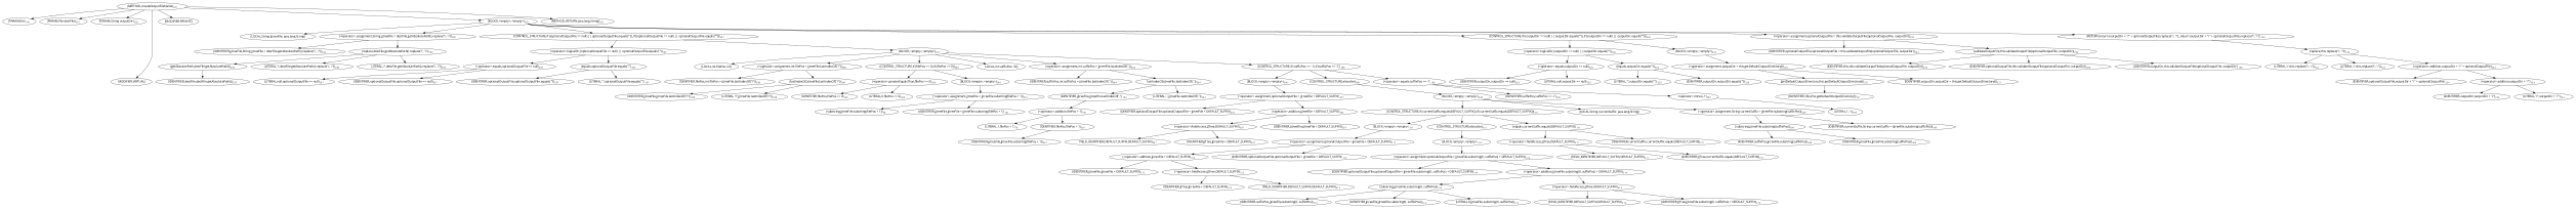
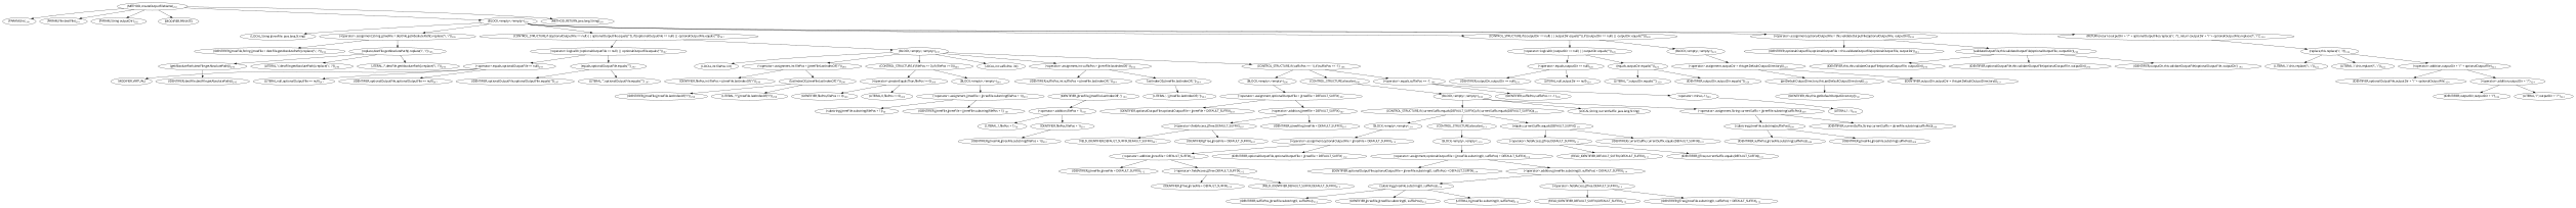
  digraph {
    fontname="Open Sans"
    node [fontname="Open Sans"]
    edge [fontname="Open Sans"]
    n1 [label=<(METHOD,createOutputFileName)<SUB>291</SUB>>]
    n2 [label=<(PARAM,this)<SUB>291</SUB>>]
    n3 [label=<(PARAM,File destFile)<SUB>291</SUB>>]
    n4 [label=<(PARAM,String outputDir)<SUB>292</SUB>>]
    n5 [label=<(BLOCK,&lt;empty&gt;,&lt;empty&gt;)<SUB>292</SUB>>]
    n6 [label=<(MODIFIER,PRIVATE)>]
    n7 [label=<(MODIFIER,VIRTUAL)>]
    n8 [label=<(METHOD_RETURN,java.lang.String)<SUB>291</SUB>>]
    n9 [label=<(&lt;operator&gt;.assignment,optionalOutputFile = this.validateOutputFile(optionalOutputFile, outputDir))<SUB>293</SUB>>]
    n10 [label=<(LOCAL,String jjtreeFile: java.lang.String)>]
    n11 [label=<(&lt;operator&gt;.assignment,String jjtreeFile = destFile.getAbsolutePath().replace('\\', '/'))<SUB>295</SUB>>]
    n12 [label=<(CONTROL_STRUCTURE,if ((optionalOutputFile == null) || optionalOutputFile.equals(&quot;&quot;)),if ((optionalOutputFile == null) || optionalOutputFile.equals(&quot;&quot;)))<SUB>297</SUB>>]
    n13 [label=<(CONTROL_STRUCTURE,if ((outputDir == null) || outputDir.equals(&quot;&quot;)),if ((outputDir == null) || outputDir.equals(&quot;&quot;)))<SUB>320</SUB>>]
    n14 [label=<(RETURN,return (outputDir + &quot;/&quot; + optionalOutputFile).replace('\\', '/');,return (outputDir + &quot;/&quot; + optionalOutputFile).replace('\\', '/');)<SUB>324</SUB>>]
    n15 [label=<(IDENTIFIER,optionalOutputFile,optionalOutputFile = this.validateOutputFile(optionalOutputFile, outputDir))<SUB>293</SUB>>]
    n16 [label=<(validateOutputFile,this.validateOutputFile(optionalOutputFile, outputDir))<SUB>293</SUB>>]
    n17 [label=<(IDENTIFIER,jjtreeFile,String jjtreeFile = destFile.getAbsolutePath().replace('\\', '/'))<SUB>295</SUB>>]
    n18 [label=<(replace,destFile.getAbsolutePath().replace('\\', '/'))<SUB>295</SUB>>]
    n19 [label=<(&lt;operator&gt;.logicalOr,(optionalOutputFile == null) || optionalOutputFile.equals(&quot;&quot;))<SUB>297</SUB>>]
    n20 [label=<(BLOCK,&lt;empty&gt;,&lt;empty&gt;)<SUB>297</SUB>>]
    n21 [label=<(&lt;operator&gt;.logicalOr,(outputDir == null) || outputDir.equals(&quot;&quot;))<SUB>320</SUB>>]
    n22 [label=<(BLOCK,&lt;empty&gt;,&lt;empty&gt;)<SUB>320</SUB>>]
    n23 [label=<(replace,this.replace('\\', '/'))<SUB>324</SUB>>]
    n24 [label=<(IDENTIFIER,this,this.validateOutputFile(optionalOutputFile, outputDir))<SUB>293</SUB>>]
    n25 [label=<(IDENTIFIER,optionalOutputFile,this.validateOutputFile(optionalOutputFile, outputDir))<SUB>293</SUB>>]
    n26 [label=<(IDENTIFIER,outputDir,this.validateOutputFile(optionalOutputFile, outputDir))<SUB>294</SUB>>]
    n27 [label=<(getAbsolutePath,destFile.getAbsolutePath())<SUB>295</SUB>>]
    n28 [label=<(LITERAL,'\\',destFile.getAbsolutePath().replace('\\', '/'))<SUB>295</SUB>>]
    n29 [label=<(LITERAL,'/',destFile.getAbsolutePath().replace('\\', '/'))<SUB>295</SUB>>]
    n30 [label=<(IDENTIFIER,destFile,destFile.getAbsolutePath())<SUB>295</SUB>>]
    n31 [label=<(&lt;operator&gt;.equals,optionalOutputFile == null)<SUB>297</SUB>>]
    n32 [label=<(equals,optionalOutputFile.equals(&quot;&quot;))<SUB>297</SUB>>]
    n33 [label=<(LOCAL,int filePos: int)>]
    n34 [label=<(&lt;operator&gt;.assignment,int filePos = jjtreeFile.lastIndexOf(&quot;/&quot;))<SUB>298</SUB>>]
    n35 [label=<(CONTROL_STRUCTURE,if (filePos &gt;= 0),if (filePos &gt;= 0))<SUB>300</SUB>>]
    n36 [label=<(LOCAL,int suffixPos: int)>]
    n37 [label=<(&lt;operator&gt;.assignment,int suffixPos = jjtreeFile.lastIndexOf('.'))<SUB>304</SUB>>]
    n38 [label=<(CONTROL_STRUCTURE,if (suffixPos == -1),if (suffixPos == -1))<SUB>306</SUB>>]
    n39 [label=<(IDENTIFIER,optionalOutputFile,optionalOutputFile == null)<SUB>297</SUB>>]
    n40 [label=<(LITERAL,null,optionalOutputFile == null)<SUB>297</SUB>>]
    n41 [label=<(IDENTIFIER,optionalOutputFile,optionalOutputFile.equals(&quot;&quot;))<SUB>297</SUB>>]
    n42 [label=<(LITERAL,&quot;&quot;,optionalOutputFile.equals(&quot;&quot;))<SUB>297</SUB>>]
    n43 [label=<(IDENTIFIER,filePos,int filePos = jjtreeFile.lastIndexOf(&quot;/&quot;))<SUB>298</SUB>>]
    n44 [label=<(lastIndexOf,jjtreeFile.lastIndexOf(&quot;/&quot;))<SUB>298</SUB>>]
    n45 [label=<(&lt;operator&gt;.greaterEqualsThan,filePos &gt;= 0)<SUB>300</SUB>>]
    n46 [label=<(BLOCK,&lt;empty&gt;,&lt;empty&gt;)<SUB>300</SUB>>]
    n47 [label=<(IDENTIFIER,suffixPos,int suffixPos = jjtreeFile.lastIndexOf('.'))<SUB>304</SUB>>]
    n48 [label=<(lastIndexOf,jjtreeFile.lastIndexOf('.'))<SUB>304</SUB>>]
    n49 [label=<(&lt;operator&gt;.equals,suffixPos == -1)<SUB>306</SUB>>]
    n50 [label=<(BLOCK,&lt;empty&gt;,&lt;empty&gt;)<SUB>306</SUB>>]
    n51 [label=<(CONTROL_STRUCTURE,else,else)<SUB>308</SUB>>]
    n52 [label=<(IDENTIFIER,jjtreeFile,jjtreeFile.lastIndexOf(&quot;/&quot;))<SUB>298</SUB>>]
    n53 [label=<(LITERAL,&quot;/&quot;,jjtreeFile.lastIndexOf(&quot;/&quot;))<SUB>298</SUB>>]
    n54 [label=<(IDENTIFIER,filePos,filePos &gt;= 0)<SUB>300</SUB>>]
    n55 [label=<(LITERAL,0,filePos &gt;= 0)<SUB>300</SUB>>]
    n56 [label=<(&lt;operator&gt;.assignment,jjtreeFile = jjtreeFile.substring(filePos + 1))<SUB>301</SUB>>]
    n57 [label=<(IDENTIFIER,jjtreeFile,jjtreeFile = jjtreeFile.substring(filePos + 1))<SUB>301</SUB>>]
    n58 [label=<(substring,jjtreeFile.substring(filePos + 1))<SUB>301</SUB>>]
    n59 [label=<(IDENTIFIER,jjtreeFile,jjtreeFile.substring(filePos + 1))<SUB>301</SUB>>]
    n60 [label=<(&lt;operator&gt;.addition,filePos + 1)<SUB>301</SUB>>]
    n61 [label=<(IDENTIFIER,filePos,filePos + 1)<SUB>301</SUB>>]
    n62 [label=<(LITERAL,1,filePos + 1)<SUB>301</SUB>>]
    n63 [label=<(IDENTIFIER,jjtreeFile,jjtreeFile.lastIndexOf('.'))<SUB>304</SUB>>]
    n64 [label=<(LITERAL,'.',jjtreeFile.lastIndexOf('.'))<SUB>304</SUB>>]
    n65 [label=<(IDENTIFIER,suffixPos,suffixPos == -1)<SUB>306</SUB>>]
    n66 [label=<(&lt;operator&gt;.minus,-1)<SUB>306</SUB>>]
    n67 [label=<(&lt;operator&gt;.assignment,optionalOutputFile = jjtreeFile + DEFAULT_SUFFIX)<SUB>307</SUB>>]
    n68 [label=<(BLOCK,&lt;empty&gt;,&lt;empty&gt;)<SUB>308</SUB>>]
    n69 [label=<(LITERAL,1,-1)<SUB>306</SUB>>]
    n70 [label=<(IDENTIFIER,optionalOutputFile,optionalOutputFile = jjtreeFile + DEFAULT_SUFFIX)<SUB>307</SUB>>]
    n71 [label=<(&lt;operator&gt;.addition,jjtreeFile + DEFAULT_SUFFIX)<SUB>307</SUB>>]
    n72 [label=<(IDENTIFIER,jjtreeFile,jjtreeFile + DEFAULT_SUFFIX)<SUB>307</SUB>>]
    n73 [label=<(&lt;operator&gt;.fieldAccess,JJTree.DEFAULT_SUFFIX)<SUB>307</SUB>>]
    n74 [label=<(IDENTIFIER,JJTree,jjtreeFile + DEFAULT_SUFFIX)<SUB>307</SUB>>]
    n75 [label=<(FIELD_IDENTIFIER,DEFAULT_SUFFIX,DEFAULT_SUFFIX)<SUB>307</SUB>>]
    n76 [label=<(LOCAL,String currentSuffix: java.lang.String)>]
    n77 [label=<(&lt;operator&gt;.assignment,String currentSuffix = jjtreeFile.substring(suffixPos))<SUB>309</SUB>>]
    n78 [label=<(CONTROL_STRUCTURE,if (currentSuffix.equals(DEFAULT_SUFFIX)),if (currentSuffix.equals(DEFAULT_SUFFIX)))<SUB>311</SUB>>]
    n79 [label=<(IDENTIFIER,currentSuffix,String currentSuffix = jjtreeFile.substring(suffixPos))<SUB>309</SUB>>]
    n80 [label=<(substring,jjtreeFile.substring(suffixPos))<SUB>309</SUB>>]
    n81 [label=<(equals,currentSuffix.equals(DEFAULT_SUFFIX))<SUB>311</SUB>>]
    n82 [label=<(BLOCK,&lt;empty&gt;,&lt;empty&gt;)<SUB>311</SUB>>]
    n83 [label=<(CONTROL_STRUCTURE,else,else)<SUB>313</SUB>>]
    n84 [label=<(IDENTIFIER,jjtreeFile,jjtreeFile.substring(suffixPos))<SUB>309</SUB>>]
    n85 [label=<(IDENTIFIER,suffixPos,jjtreeFile.substring(suffixPos))<SUB>309</SUB>>]
    n86 [label=<(IDENTIFIER,currentSuffix,currentSuffix.equals(DEFAULT_SUFFIX))<SUB>311</SUB>>]
    n87 [label=<(&lt;operator&gt;.fieldAccess,JJTree.DEFAULT_SUFFIX)<SUB>311</SUB>>]
    n88 [label=<(&lt;operator&gt;.assignment,optionalOutputFile = jjtreeFile + DEFAULT_SUFFIX)<SUB>312</SUB>>]
    n89 [label=<(BLOCK,&lt;empty&gt;,&lt;empty&gt;)<SUB>313</SUB>>]
    n90 [label=<(IDENTIFIER,JJTree,currentSuffix.equals(DEFAULT_SUFFIX))<SUB>311</SUB>>]
    n91 [label=<(FIELD_IDENTIFIER,DEFAULT_SUFFIX,DEFAULT_SUFFIX)<SUB>311</SUB>>]
    n92 [label=<(IDENTIFIER,optionalOutputFile,optionalOutputFile = jjtreeFile + DEFAULT_SUFFIX)<SUB>312</SUB>>]
    n93 [label=<(&lt;operator&gt;.addition,jjtreeFile + DEFAULT_SUFFIX)<SUB>312</SUB>>]
    n94 [label=<(IDENTIFIER,jjtreeFile,jjtreeFile + DEFAULT_SUFFIX)<SUB>312</SUB>>]
    n95 [label=<(&lt;operator&gt;.fieldAccess,JJTree.DEFAULT_SUFFIX)<SUB>312</SUB>>]
    n96 [label=<(IDENTIFIER,JJTree,jjtreeFile + DEFAULT_SUFFIX)<SUB>312</SUB>>]
    n97 [label=<(FIELD_IDENTIFIER,DEFAULT_SUFFIX,DEFAULT_SUFFIX)<SUB>312</SUB>>]
    n98 [label=<(&lt;operator&gt;.assignment,optionalOutputFile = jjtreeFile.substring(0, suffixPos) + DEFAULT_SUFFIX)<SUB>314</SUB>>]
    n99 [label=<(IDENTIFIER,optionalOutputFile,optionalOutputFile = jjtreeFile.substring(0, suffixPos) + DEFAULT_SUFFIX)<SUB>314</SUB>>]
    n100 [label=<(&lt;operator&gt;.addition,jjtreeFile.substring(0, suffixPos) + DEFAULT_SUFFIX)<SUB>314</SUB>>]
    n101 [label=<(substring,jjtreeFile.substring(0, suffixPos))<SUB>314</SUB>>]
    n102 [label=<(&lt;operator&gt;.fieldAccess,JJTree.DEFAULT_SUFFIX)<SUB>315</SUB>>]
    n103 [label=<(IDENTIFIER,jjtreeFile,jjtreeFile.substring(0, suffixPos))<SUB>314</SUB>>]
    n104 [label=<(LITERAL,0,jjtreeFile.substring(0, suffixPos))<SUB>314</SUB>>]
    n105 [label=<(IDENTIFIER,suffixPos,jjtreeFile.substring(0, suffixPos))<SUB>314</SUB>>]
    n106 [label=<(IDENTIFIER,JJTree,jjtreeFile.substring(0, suffixPos) + DEFAULT_SUFFIX)<SUB>315</SUB>>]
    n107 [label=<(FIELD_IDENTIFIER,DEFAULT_SUFFIX,DEFAULT_SUFFIX)<SUB>315</SUB>>]
    n108 [label=<(&lt;operator&gt;.equals,outputDir == null)<SUB>320</SUB>>]
    n109 [label=<(equals,outputDir.equals(&quot;&quot;))<SUB>320</SUB>>]
    n110 [label=<(&lt;operator&gt;.assignment,outputDir = this.getDefaultOutputDirectory())<SUB>321</SUB>>]
    n111 [label=<(IDENTIFIER,outputDir,outputDir == null)<SUB>320</SUB>>]
    n112 [label=<(LITERAL,null,outputDir == null)<SUB>320</SUB>>]
    n113 [label=<(IDENTIFIER,outputDir,outputDir.equals(&quot;&quot;))<SUB>320</SUB>>]
    n114 [label=<(LITERAL,&quot;&quot;,outputDir.equals(&quot;&quot;))<SUB>320</SUB>>]
    n115 [label=<(IDENTIFIER,outputDir,outputDir = this.getDefaultOutputDirectory())<SUB>321</SUB>>]
    n116 [label=<(getDefaultOutputDirectory,this.getDefaultOutputDirectory())<SUB>321</SUB>>]
    n117 [label=<(IDENTIFIER,this,this.getDefaultOutputDirectory())<SUB>321</SUB>>]
    n118 [label=<(&lt;operator&gt;.addition,outputDir + &quot;/&quot; + optionalOutputFile)<SUB>324</SUB>>]
    n119 [label=<(LITERAL,'\\',this.replace('\\', '/'))<SUB>324</SUB>>]
    n120 [label=<(LITERAL,'/',this.replace('\\', '/'))<SUB>324</SUB>>]
    n121 [label=<(&lt;operator&gt;.addition,outputDir + &quot;/&quot;)<SUB>324</SUB>>]
    n122 [label=<(IDENTIFIER,optionalOutputFile,outputDir + &quot;/&quot; + optionalOutputFile)<SUB>324</SUB>>]
    n123 [label=<(IDENTIFIER,outputDir,outputDir + &quot;/&quot;)<SUB>324</SUB>>]
    n124 [label=<(LITERAL,&quot;/&quot;,outputDir + &quot;/&quot;)<SUB>324</SUB>>]
    n1 -> n2
    n1 -> n3
    n1 -> n4
    n1 -> n5
    n1 -> n6
-   n1 -> n7
+   n31 -> n7
    n1 -> n8
    n5 -> n9
    n5 -> n10
    n5 -> n11
    n5 -> n12
    n5 -> n13
    n5 -> n14
    n9 -> n15
    n9 -> n16
    n11 -> n17
    n11 -> n18
    n12 -> n19
    n12 -> n20
    n13 -> n21
    n13 -> n22
    n14 -> n23
    n16 -> n24
    n16 -> n25
    n16 -> n26
    n18 -> n27
    n18 -> n28
    n18 -> n29
    n19 -> n31
    n19 -> n32
    n20 -> n33
    n20 -> n34
    n20 -> n35
    n20 -> n36
    n20 -> n37
    n20 -> n38
    n21 -> n108
    n21 -> n109
    n22 -> n110
    n23 -> n118
    n23 -> n119
    n23 -> n120
    n27 -> n30
    n31 -> n39
    n31 -> n40
    n32 -> n41
    n32 -> n42
    n34 -> n43
    n34 -> n44
    n35 -> n45
    n35 -> n46
    n37 -> n47
    n37 -> n48
    n38 -> n49
    n38 -> n50
    n38 -> n51
    n44 -> n52
    n44 -> n53
    n45 -> n54
    n45 -> n55
    n46 -> n56
-   n48 -> n63
    n48 -> n64
    n49 -> n65
    n49 -> n66
    n50 -> n67
    n51 -> n68
    n56 -> n57
    n56 -> n58
    n60 -> n61
    n60 -> n62
    n61 -> n59
    n63 -> n60
    n66 -> n69
    n67 -> n70
    n67 -> n71
    n68 -> n76
    n68 -> n77
    n68 -> n78
    n71 -> n72
    n71 -> n73
    n73 -> n74
    n73 -> n75
    n77 -> n79
    n77 -> n80
    n78 -> n81
    n78 -> n82
    n78 -> n83
    n80 -> n84
    n80 -> n85
    n81 -> n86
    n81 -> n87
    n82 -> n88
    n83 -> n89
    n87 -> n90
    n87 -> n91
    n88 -> n92
    n88 -> n93
    n89 -> n98
    n93 -> n94
    n93 -> n95
    n95 -> n96
    n95 -> n97
    n98 -> n99
    n98 -> n100
    n100 -> n101
    n100 -> n102
    n101 -> n103
    n101 -> n104
    n101 -> n105
    n102 -> n106
    n102 -> n107
    n108 -> n111
    n108 -> n112
    n109 -> n113
    n109 -> n114
    n110 -> n115
    n110 -> n116
    n116 -> n117
    n118 -> n121
    n118 -> n122
    n121 -> n123
    n121 -> n124
  }
